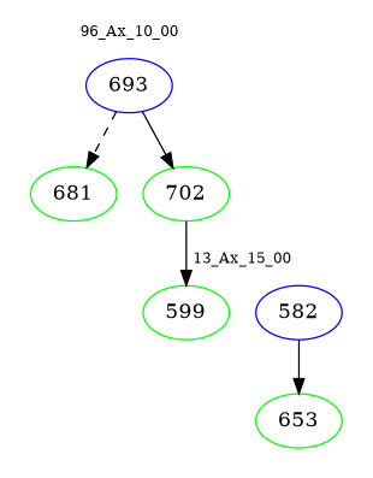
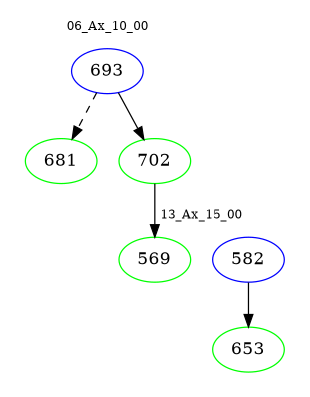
  digraph {
    node [color=green]
    edge [color=black style=solid]
    n1 [color=blue label=693]
    n2 [label=681]
    n3 [label=702]
    n4 [color=blue label=582]
-   n5 [label=599]
+   n5 [label=569]
    n6 [label=653]
    subgraph cluster_1 {
      color=white
      fontsize=10
-     label="96_Ax_10_00"
+     label="06_Ax_10_00"
      n1
      n2
      n3
    }
    subgraph cluster_2 {
      color=white
      fontsize=10
      label="13_Ax_15_00"
      n4
      n5
      n6
    }
    n1 -> n2 [style=dashed]
    n1 -> n3
    n3 -> n5
    n4 -> n6
  }
